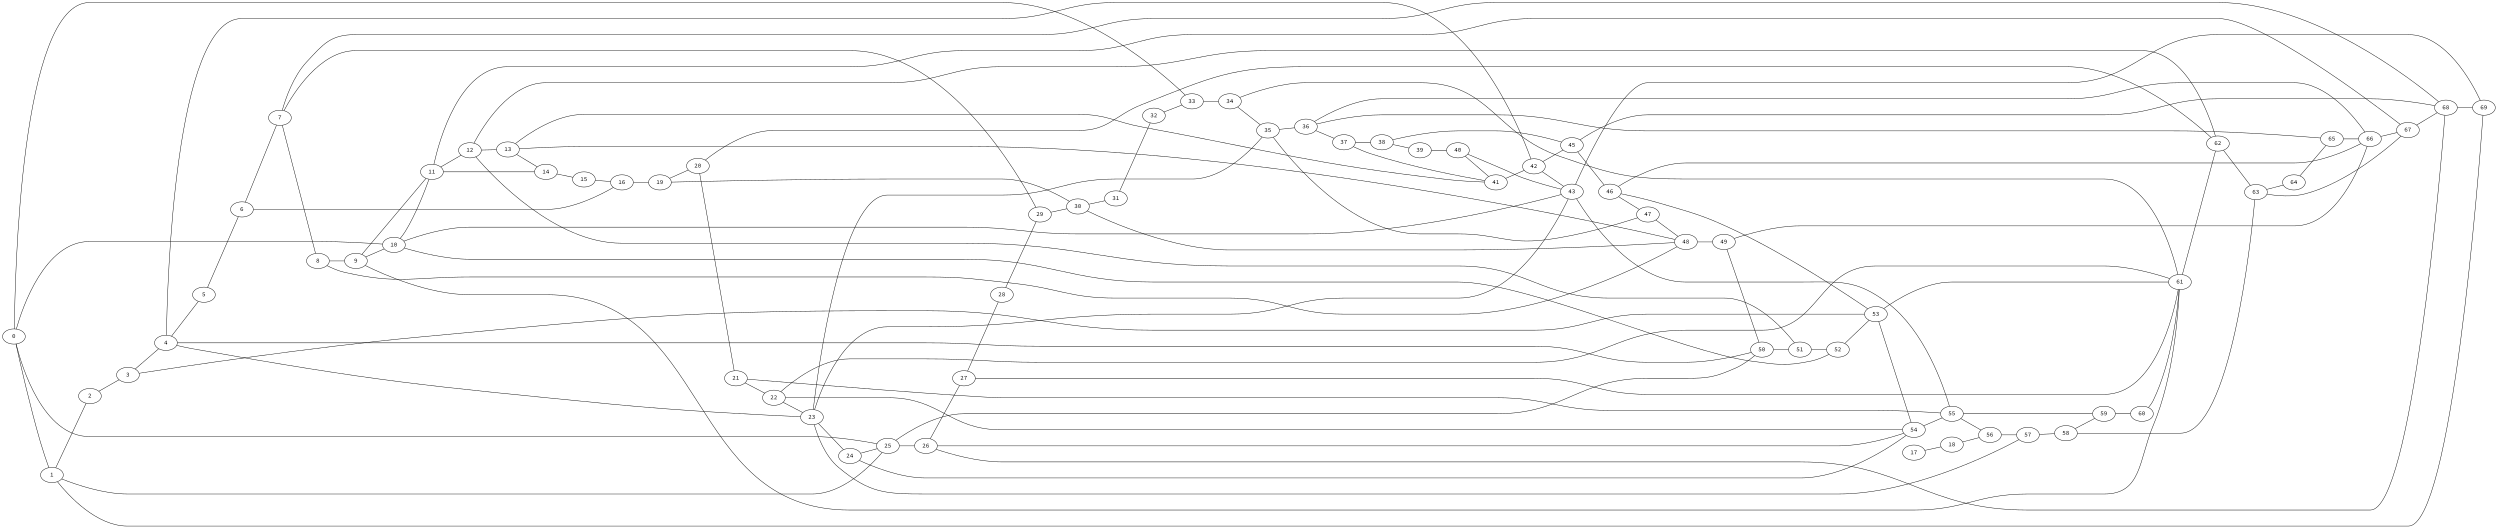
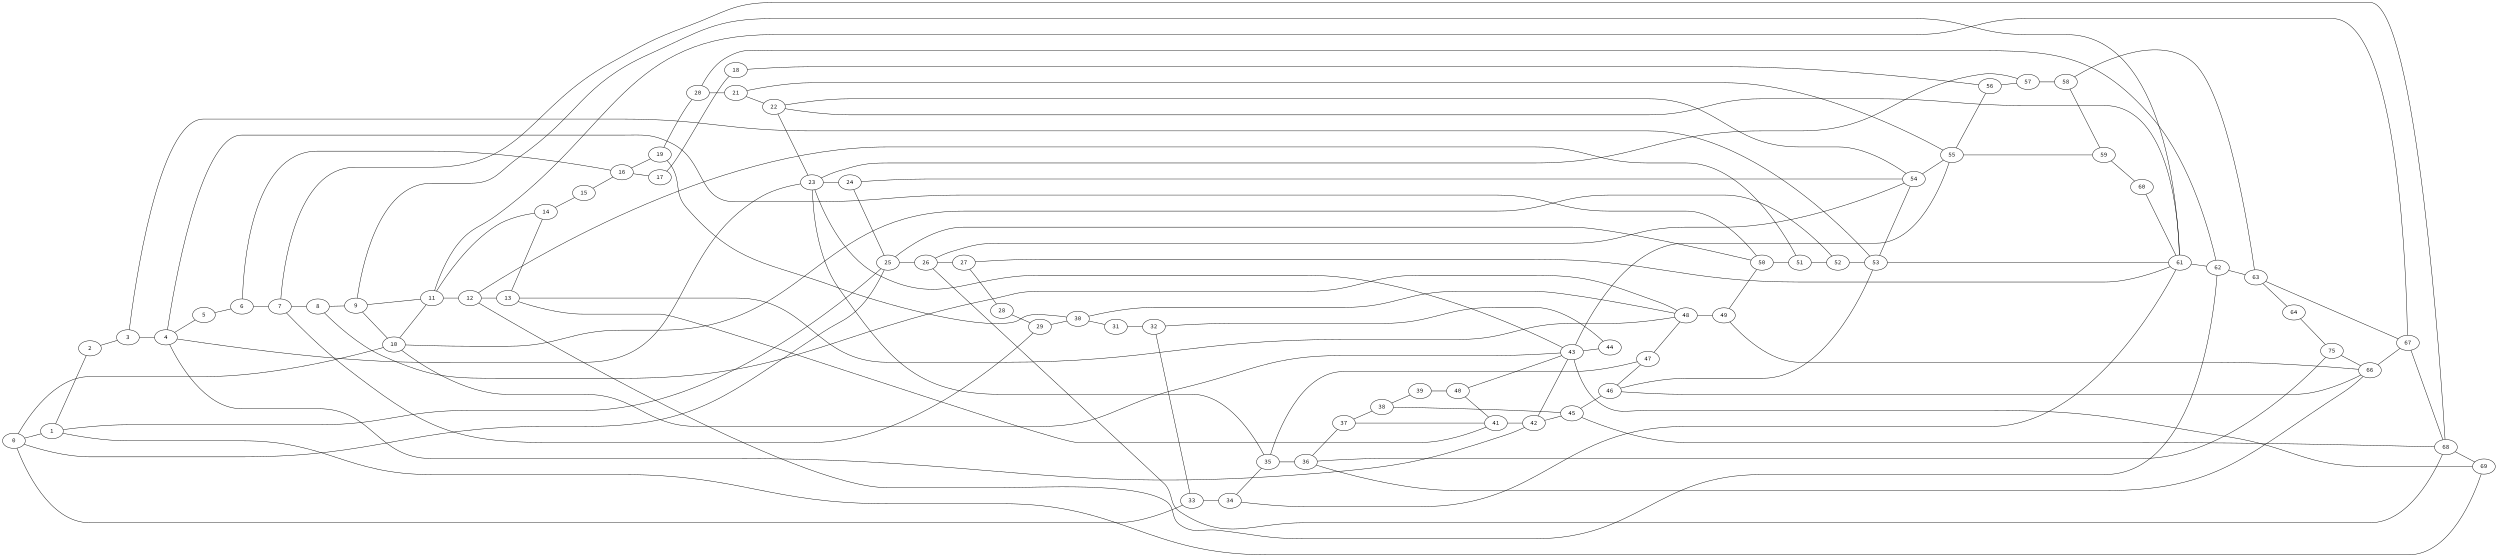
  graph {
    fontname="Source Code Pro"
    rankdir=LR
    node [fontname="Source Code Pro"]
    edge [fontname="Source Code Pro"]
    0
    1
    33
    25
    10
    2
    69
    34
    50
    26
    11
    52
    43
    3
    61
    35
    51
    54
    68
    27
    12
    14
    67
    53
    55
+   44
    4
    5
    23
    42
    6
    24
    57
    45
    62
    7
    16
    36
    47
    58
    8
    29
    17
    19
    9
    48
    30
    18
    49
    31
    66
    63
    13
    15
    56
    59
    41
    64
    20
    21
    22
    32
    60
    37
-   65
+   65 [label=75]
    28
    46
    38
    39
    40
    0 -- 1
    0 -- 33
    0 -- 25
    0 -- 10
    1 -- 25
    1 -- 2
    1 -- 69
    33 -- 34
    25 -- 50
    25 -- 26
    10 -- 11
    10 -- 52
    10 -- 43
    2 -- 3
    34 -- 61
    34 -- 35
    50 -- 51
    26 -- 54
    26 -- 68
    26 -- 27
    11 -- 12
    11 -- 14
    11 -- 67
    52 -- 53
    43 -- 69
    43 -- 55
+   43 -- 44
    3 -- 53
    3 -- 4
    61 -- 62
    35 -- 36
    35 -- 47
    51 -- 52
    54 -- 55
    68 -- 69
    27 -- 61
    27 -- 28
    12 -- 51
    12 -- 62
    12 -- 13
    14 -- 15
    67 -- 68
    53 -- 61
    53 -- 54
    55 -- 56
    55 -- 59
    4 -- 50
    4 -- 5
    4 -- 23
    4 -- 42
    5 -- 6
    23 -- 43
    23 -- 35
    23 -- 24
    23 -- 57
    42 -- 43
    42 -- 45
    6 -- 7
    6 -- 16
    24 -- 25
    24 -- 54
    57 -- 58
    45 -- 68
    45 -- 46
    62 -- 63
    7 -- 68
    7 -- 8
    7 -- 29
+   16 -- 17
    16 -- 19
    36 -- 66
    36 -- 37
    36 -- 65
    47 -- 48
    58 -- 63
    58 -- 59
    8 -- 9
    8 -- 48
    29 -- 30
    17 -- 18
    19 -- 30
    19 -- 20
    9 -- 10
    9 -- 11
    9 -- 61
    48 -- 49
    30 -- 48
    30 -- 31
    18 -- 56
    49 -- 50
    49 -- 66
    31 -- 32
    66 -- 67
    63 -- 67
    63 -- 64
    13 -- 14
    13 -- 48
    13 -- 41
    15 -- 16
    56 -- 57
    59 -- 60
    41 -- 42
    64 -- 65
    20 -- 62
    20 -- 21
    21 -- 55
    21 -- 22
    22 -- 61
    22 -- 54
    22 -- 23
    32 -- 33
+   32 -- 44
    60 -- 61
    37 -- 41
    37 -- 38
    65 -- 66
    28 -- 29
    46 -- 53
    46 -- 47
    46 -- 66
    38 -- 45
    38 -- 39
    39 -- 40
    40 -- 43
    40 -- 41
  }
